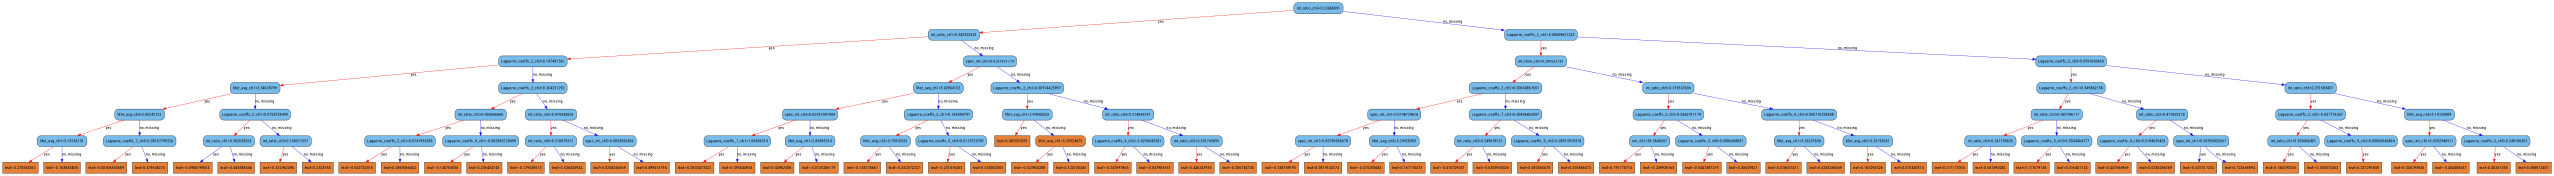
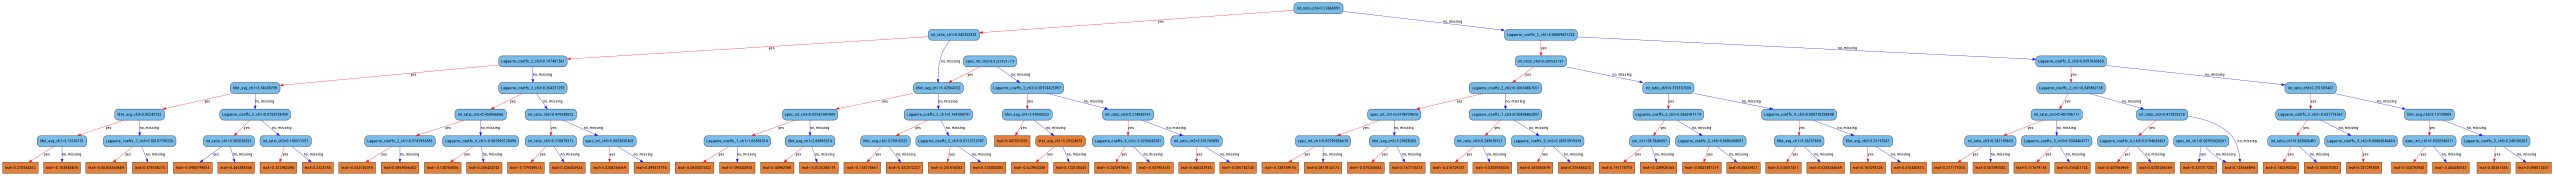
  digraph {
    fontname="Roboto Condensed"
    rankdir=TB
    node [fillcolor="#e48038" fontname="Roboto Condensed" shape=box style="filled, rounded"]
    edge [color="#0000FF" fontname="Roboto Condensed"]
    n1 [fillcolor="#78bceb" height=0.5 label="int_ratio_ch3<0.23668091" width=2.2326]
    n2 [fillcolor="#78bceb" height=0.5 label="int_ratio_ch1<0.342323333" width=2.3264]
    n3 [fillcolor="#78bceb" height=0.5 label="Laguerre_coeffs_2_ch1<0.00689621223" width=3.2951]
    n4 [fillcolor="#78bceb" height=0.5 label="Laguerre_coeffs_2_ch3<0.147481561" width=3.1076]
    n5 [fillcolor="#78bceb" height=0.5 label="spec_int_ch2<0.0231821779" width=2.4097]
    n6 [fillcolor="#78bceb" height=0.5 label="int_ratio_ch3<0.289532781" width=2.3264]
    n7 [fillcolor="#78bceb" height=0.5 label="Laguerre_coeffs_5_ch3<0.0591060668" width=3.2014]
    n8 [fillcolor="#78bceb" height=0.5 label="lifet_avg_ch1<3.34630799" width=2.2639]
    n9 [fillcolor="#78bceb" height=0.5 label="Laguerre_coeffs_2_ch2<0.264251292" width=3.1076]
    n10 [fillcolor="#78bceb" height=0.5 label="lifet_avg_ch1<3.42864132" width=2.2639]
    n11 [fillcolor="#78bceb" height=0.5 label="Laguerre_coeffs_2_ch2<0.00974423997" width=3.2951]
    n12 [fillcolor="#78bceb" height=0.5 label="Laguerre_coeffs_2_ch2<0.00634867651" width=3.2951]
    n13 [fillcolor="#78bceb" height=0.5 label="int_ratio_ch3<0.319337636" width=2.3264]
    n14 [fillcolor="#78bceb" height=0.5 label="Laguerre_coeffs_2_ch1<0.349862158" width=3.1076]
    n15 [fillcolor="#78bceb" height=0.5 label="int_ratio_ch3<0.251583457" width=2.3264]
    n16 [fillcolor="#78bceb" height=0.5 label="lifet_avg_ch3<3.85242152" width=2.2639]
    n17 [fillcolor="#78bceb" height=0.5 label="Laguerre_coeffs_2_ch1<0.0758728459" width=3.2014]
    n18 [fillcolor="#78bceb" height=0.5 label="int_ratio_ch2<0.450066686" width=2.3264]
    n19 [fillcolor="#78bceb" height=0.5 label="int_ratio_ch2<0.479330003" width=2.3264]
    n20 [fillcolor="#78bceb" height=0.5 label="spec_int_ch3<0.00761097809" width=2.5035]
    n21 [fillcolor="#78bceb" height=0.5 label="Laguerre_coeffs_2_ch1<0.169504791" width=3.1076]
    n22 [fillcolor="#78bceb" height=0.5 label="lifet_avg_ch1<2.94542623" width=2.2639]
    n23 [fillcolor="#78bceb" height=0.5 label="int_ratio_ch3<0.214085191" width=2.3264]
    n24 [fillcolor="#78bceb" height=0.5 label="spec_int_ch1<0.0198729616" width=2.4097]
    n25 [fillcolor="#78bceb" height=0.5 label="Laguerre_coeffs_7_ch3<0.00406862097" width=3.2951]
    n26 [fillcolor="#78bceb" height=0.5 label="Laguerre_coeffs_2_ch2<0.0362411179" width=3.2014]
    n27 [fillcolor="#78bceb" height=0.5 label="Laguerre_coeffs_9_ch2<0.000710328808" width=3.3889]
    n28 [fillcolor="#78bceb" height=0.5 label="int_ratio_ch2<0.407296717" width=2.3264]
    n29 [fillcolor="#78bceb" height=0.5 label="int_ratio_ch2<0.411002278" width=2.3264]
    n30 [fillcolor="#78bceb" height=0.5 label="Laguerre_coeffs_2_ch2<-0.037776567" width=3.1701]
    n31 [fillcolor="#78bceb" height=0.5 label="lifet_avg_ch2<3.10129809" width=2.2639]
    n32 [fillcolor="#78bceb" height=0.5 label="lifet_avg_ch1<3.19145131" width=2.2639]
    n33 [fillcolor="#78bceb" height=0.5 label="Laguerre_coeffs_7_ch3<0.00107799226" width=3.2951]
    n34 [fillcolor="#78bceb" height=0.5 label="int_ratio_ch1<0.302028328" width=2.3264]
    n35 [fillcolor="#78bceb" height=0.5 label="int_ratio_ch3<0.190311357" width=2.3264]
    n36 [fillcolor="#78bceb" height=0.5 label="Laguerre_coeffs_2_ch1<0.0741956383" width=3.2014]
    n37 [fillcolor="#78bceb" height=0.5 label="Laguerre_coeffs_9_ch1<-0.000995120499" width=3.4514]
    n38 [fillcolor="#78bceb" height=0.5 label="int_ratio_ch3<0.218879312" width=2.3264]
    n39 [fillcolor="#78bceb" height=0.5 label="spec_int_ch3<0.0033050403" width=2.4097]
    n40 [fillcolor="#78bceb" height=0.5 label="Laguerre_coeffs_1_ch1<1.06569314" width=3.0139]
    n41 [fillcolor="#78bceb" height=0.5 label="lifet_avg_ch1<2.86895514" width=2.2639]
    n42 [fillcolor="#78bceb" height=0.5 label="lifet_avg_ch2<3.70910525" width=2.2639]
    n43 [fillcolor="#78bceb" height=0.5 label="Laguerre_coeffs_5_ch3<0.0115723787" width=3.2014]
    n44 [height=0.5 label="leaf=0.407031059" style=filled width=1.6076]
    n45 [height=0.5 label="lifet_avg_ch1<5.29324675" width=2.2639]
    n46 [fillcolor="#78bceb" height=0.5 label="Laguerre_coeffs_6_ch2<-0.0256043281" width=3.2639]
    n47 [fillcolor="#78bceb" height=0.5 label="int_ratio_ch2<0.391745895" width=2.3264]
    n48 [height=0.5 label="leaf=0.270304352" style=filled width=1.6076]
    n49 [height=0.5 label="leaf=-0.163843408" style=filled width=1.6701]
    n50 [height=0.5 label="leaf=-0.00506360689" style=filled width=1.8576]
    n51 [height=0.5 label="leaf=0.479548275" style=filled width=1.6076]
    n52 [height=0.5 label="leaf=-0.0980199054" style=filled width=1.7639]
    n53 [height=0.5 label="leaf=-0.446588546" style=filled width=1.6701]
    n54 [height=0.5 label="leaf=-0.412962496" style=filled width=1.6701]
    n55 [height=0.5 label="leaf=0.2525765" style=filled width=1.4201]
    n56 [height=0.5 label="leaf=-0.542720318" style=filled width=1.6701]
    n57 [height=0.5 label="leaf=0.0869366452" style=filled width=1.7014]
    n58 [height=0.5 label="leaf=-0.140765056" style=filled width=1.6701]
    n59 [height=0.5 label="leaf=0.236434743" style=filled width=1.6076]
    n60 [height=0.5 label="leaf=-0.179549515" style=filled width=1.6701]
    n61 [height=0.5 label="leaf=0.326435924" style=filled width=1.6076]
    n62 [height=0.5 label="leaf=0.0258266069" style=filled width=1.7014]
    n63 [height=0.5 label="leaf=0.499357194" style=filled width=1.6076]
    n64 [height=0.5 label="leaf=-0.0633473322" style=filled width=1.7639]
    n65 [height=0.5 label="leaf=0.395044953" style=filled width=1.6076]
    n66 [height=0.5 label="leaf=0.44962588" style=filled width=1.5139]
    n67 [height=0.5 label="leaf=-0.0125286179" style=filled width=1.7639]
    n68 [height=0.5 label="leaf=-0.155778661" style=filled width=1.6701]
    n69 [height=0.5 label="leaf=-0.452572227" style=filled width=1.6701]
    n70 [height=0.5 label="leaf=-0.251816303" style=filled width=1.6701]
    n71 [height=0.5 label="leaf=0.335002005" style=filled width=1.6076]
    n72 [height=0.5 label="leaf=-0.623904288" style=filled width=1.6701]
    n73 [height=0.5 label="leaf=0.123100445" style=filled width=1.6076]
    n74 [height=0.5 label="leaf=-0.247097865" style=filled width=1.6701]
    n75 [height=0.5 label="leaf=-0.557906151" style=filled width=1.6701]
    n76 [height=0.5 label="leaf=0.446247935" style=filled width=1.6076]
    n77 [height=0.5 label="leaf=-0.206744745" style=filled width=1.6701]
    n78 [fillcolor="#78bceb" height=0.5 label="spec_int_ch1<0.00799036678" width=2.5035]
    n79 [fillcolor="#78bceb" height=0.5 label="lifet_avg_ch3<5.29928303" width=2.2639]
    n80 [fillcolor="#78bceb" height=0.5 label="int_ratio_ch3<0.249659121" width=2.3264]
    n81 [fillcolor="#78bceb" height=0.5 label="Laguerre_coeffs_9_ch2<0.00515919318" width=3.2951]
    n82 [fillcolor="#78bceb" height=0.5 label="snr_ch1<38.5646057" width=1.8264]
    n83 [fillcolor="#78bceb" height=0.5 label="Laguerre_coeffs_3_ch3<0.0886368081" width=3.2014]
    n84 [fillcolor="#78bceb" height=0.5 label="lifet_avg_ch1<3.26257658" width=2.2639]
    n85 [fillcolor="#78bceb" height=0.5 label="lifet_avg_ch2<3.25195241" width=2.2639]
    n86 [fillcolor="#78bceb" height=0.5 label="int_ratio_ch3<0.241185635" width=2.3264]
    n87 [fillcolor="#78bceb" height=0.5 label="Laguerre_coeffs_5_ch3<0.0304404777" width=3.2014]
    n88 [fillcolor="#78bceb" height=0.5 label="Laguerre_coeffs_4_ch3<0.0194635428" width=3.2014]
    n89 [fillcolor="#78bceb" height=0.5 label="spec_int_ch1<0.00955420267" width=2.5035]
    n90 [fillcolor="#78bceb" height=0.5 label="int_ratio_ch1<0.308456481" width=2.3264]
    n91 [fillcolor="#78bceb" height=0.5 label="Laguerre_coeffs_9_ch2<0.00865046494" width=3.2951]
    n92 [fillcolor="#78bceb" height=0.5 label="spec_int_ch1<0.0332946517" width=2.4097]
    n93 [fillcolor="#78bceb" height=0.5 label="Laguerre_coeffs_3_ch3<0.249186203" width=3.1076]
    n94 [height=0.5 label="leaf=-0.338789195" style=filled width=1.6701]
    n95 [height=0.5 label="leaf=0.0819144174" style=filled width=1.7014]
    n96 [height=0.5 label="leaf=-0.575205684" style=filled width=1.6701]
    n97 [height=0.5 label="leaf=0.167110473" style=filled width=1.6076]
    n98 [height=0.5 label="leaf=-0.410729051" style=filled width=1.6701]
    n99 [height=0.5 label="leaf=-0.0505935326" style=filled width=1.7639]
    n100 [height=0.5 label="leaf=0.083563678" style=filled width=1.6076]
    n101 [height=0.5 label="leaf=0.376866072" style=filled width=1.6076]
    n102 [height=0.5 label="leaf=0.191770718" style=filled width=1.6076]
    n103 [height=0.5 label="leaf=-0.249926165" style=filled width=1.6701]
    n104 [height=0.5 label="leaf=-0.0447497219" style=filled width=1.7639]
    n105 [height=0.5 label="leaf=0.45633927" style=filled width=1.5139]
    n106 [height=0.5 label="leaf=0.318557471" style=filled width=1.6076]
    n107 [height=0.5 label="leaf=0.0258266069" style=filled width=1.7014]
    n108 [height=0.5 label="leaf=0.160293326" style=filled width=1.6076]
    n109 [height=0.5 label="leaf=0.510430515" style=filled width=1.6076]
    n110 [height=0.5 label="leaf=0.217177004" style=filled width=1.6076]
    n111 [height=0.5 label="leaf=0.507390082" style=filled width=1.6076]
    n112 [height=0.5 label="leaf=0.117679156" style=filled width=1.6076]
    n113 [height=0.5 label="leaf=0.316401124" style=filled width=1.6076]
    n114 [height=0.5 label="leaf=0.437564969" style=filled width=1.6076]
    n115 [height=0.5 label="leaf=0.0258266069" style=filled width=1.7014]
    n116 [height=0.5 label="leaf=-0.437317252" style=filled width=1.6701]
    n117 [height=0.5 label="leaf=0.123668894" style=filled width=1.6076]
    n118 [height=0.5 label="leaf=0.160293326" style=filled width=1.6076]
    n119 [height=0.5 label="leaf=-0.503075302" style=filled width=1.6701]
    n120 [height=0.5 label="leaf=0.237291858" style=filled width=1.6076]
    n121 [height=0.5 label="leaf=0.334193945" style=filled width=1.6076]
    n122 [height=0.5 label="leaf=-0.404480547" style=filled width=1.6701]
    n123 [height=0.5 label="leaf=0.40261355" style=filled width=1.5139]
    n124 [height=0.5 label="leaf=0.498812407" style=filled width=1.6076]
    n1 -> n2 [color="#FF0000" label=yes]
    n1 -> n3 [label="no, missing"]
    n2 -> n4 [color="#FF0000" label=yes]
-   n2 -> n5 [label="no, missing"]
+   n2 -> n10 [label="no, missing"]
    n3 -> n6 [color="#FF0000" label=yes]
    n3 -> n7 [label="no, missing"]
    n4 -> n8 [color="#FF0000" label=yes]
    n4 -> n9 [label="no, missing"]
    n5 -> n10 [color="#FF0000" label=yes]
    n5 -> n11 [label="no, missing"]
    n6 -> n12 [color="#FF0000" label=yes]
    n6 -> n13 [label="no, missing"]
    n7 -> n14 [color="#FF0000" label=yes]
    n7 -> n15 [label="no, missing"]
    n8 -> n16 [color="#FF0000" label=yes]
    n8 -> n17 [label="no, missing"]
    n9 -> n18 [color="#FF0000" label=yes]
    n9 -> n19 [label="no, missing"]
    n10 -> n20 [color="#FF0000" label=yes]
    n10 -> n21 [label="no, missing"]
    n11 -> n22 [color="#FF0000" label=yes]
    n11 -> n23 [label="no, missing"]
    n12 -> n24 [color="#FF0000" label=yes]
    n12 -> n25 [label="no, missing"]
    n13 -> n26 [color="#FF0000" label=yes]
    n13 -> n27 [label="no, missing"]
    n14 -> n28 [color="#FF0000" label=yes]
    n14 -> n29 [label="no, missing"]
    n15 -> n30 [color="#FF0000" label=yes]
    n15 -> n31 [label="no, missing"]
    n16 -> n32 [color="#FF0000" label=yes]
    n16 -> n33 [label="no, missing"]
    n17 -> n34 [color="#FF0000" label=yes]
    n17 -> n35 [label="no, missing"]
    n18 -> n36 [color="#FF0000" label=yes]
    n18 -> n37 [label="no, missing"]
    n19 -> n38 [color="#FF0000" label=yes]
    n19 -> n39 [label="no, missing"]
    n20 -> n40 [color="#FF0000" label=yes]
    n20 -> n41 [label="no, missing"]
    n21 -> n42 [color="#FF0000" label=yes]
    n21 -> n43 [label="no, missing"]
    n22 -> n44 [color="#FF0000" label=yes]
    n22 -> n45 [label="no, missing"]
    n23 -> n46 [color="#FF0000" label=yes]
    n23 -> n47 [label="no, missing"]
    n24 -> n78 [color="#FF0000" label=yes]
    n24 -> n79 [label="no, missing"]
    n25 -> n80 [color="#FF0000" label=yes]
    n25 -> n81 [label="no, missing"]
    n26 -> n82 [color="#FF0000" label=yes]
    n26 -> n83 [label="no, missing"]
    n27 -> n84 [color="#FF0000" label=yes]
    n27 -> n85 [label="no, missing"]
    n28 -> n86 [color="#FF0000" label=yes]
    n28 -> n87 [label="no, missing"]
    n29 -> n88 [color="#FF0000" label=yes]
-   n29 -> n89 [label="no, missing"]
+   n29 -> n117 [label="no, missing"]
    n30 -> n90 [color="#FF0000" label=yes]
    n30 -> n91 [label="no, missing"]
    n31 -> n92 [color="#FF0000" label=yes]
    n31 -> n93 [label="no, missing"]
    n32 -> n48 [color="#FF0000" label=yes]
    n32 -> n49 [label="no, missing"]
    n33 -> n50 [color="#FF0000" label=yes]
    n33 -> n51 [label="no, missing"]
    n34 -> n52 [label=yes]
    n34 -> n53 [label="no, missing"]
    n35 -> n54 [color="#FF0000" label=yes]
    n35 -> n55 [label="no, missing"]
    n36 -> n56 [color="#FF0000" label=yes]
    n36 -> n57 [label="no, missing"]
    n37 -> n58 [color="#FF0000" label=yes]
    n37 -> n59 [label="no, missing"]
    n38 -> n60 [color="#FF0000" label=yes]
    n38 -> n61 [label="no, missing"]
    n39 -> n62 [color="#FF0000" label=yes]
    n39 -> n63 [label="no, missing"]
    n40 -> n64 [color="#FF0000" label=yes]
    n40 -> n65 [label="no, missing"]
    n41 -> n66 [color="#FF0000" label=yes]
    n41 -> n67 [label="no, missing"]
    n42 -> n68 [color="#FF0000" label=yes]
    n42 -> n69 [label="no, missing"]
    n43 -> n70 [color="#FF0000" label=yes]
    n43 -> n71 [label="no, missing"]
    n45 -> n72 [color="#FF0000" label=yes]
    n45 -> n73 [label="no, missing"]
    n46 -> n74 [color="#FF0000" label=yes]
    n46 -> n75 [label="no, missing"]
    n47 -> n76 [color="#FF0000" label=yes]
    n47 -> n77 [label="no, missing"]
    n78 -> n94 [color="#FF0000" label=yes]
    n78 -> n95 [label="no, missing"]
    n79 -> n96 [color="#FF0000" label=yes]
    n79 -> n97 [label="no, missing"]
    n80 -> n98 [color="#FF0000" label=yes]
    n80 -> n99 [label="no, missing"]
    n81 -> n100 [color="#FF0000" label=yes]
    n81 -> n101 [label="no, missing"]
    n82 -> n102 [color="#FF0000" label=yes]
    n82 -> n103 [label="no, missing"]
    n83 -> n104 [color="#FF0000" label=yes]
    n83 -> n105 [label="no, missing"]
    n84 -> n106 [color="#FF0000" label=yes]
    n84 -> n107 [label="no, missing"]
    n85 -> n108 [color="#FF0000" label=yes]
    n85 -> n109 [label="no, missing"]
    n86 -> n110 [color="#FF0000" label=yes]
    n86 -> n111 [label="no, missing"]
    n87 -> n112 [color="#FF0000" label=yes]
    n87 -> n113 [label="no, missing"]
    n88 -> n114 [color="#FF0000" label=yes]
    n88 -> n115 [label="no, missing"]
    n89 -> n116 [label=yes]
    n89 -> n117 [label="no, missing"]
    n90 -> n118 [color="#FF0000" label=yes]
    n90 -> n119 [label="no, missing"]
    n91 -> n120 [color="#FF0000" label=yes]
    n92 -> n121 [color="#FF0000" label=yes]
    n92 -> n122 [label="no, missing"]
    n93 -> n123 [color="#FF0000" label=yes]
    n93 -> n124 [label="no, missing"]
  }
